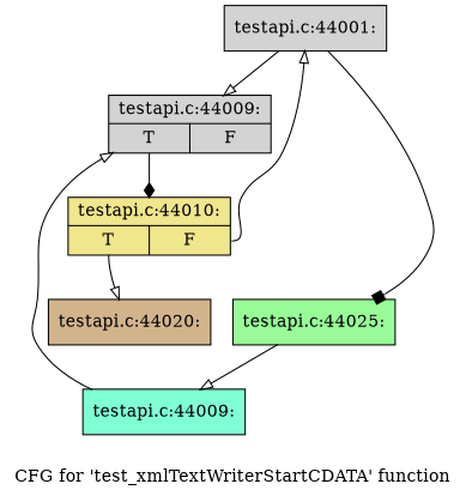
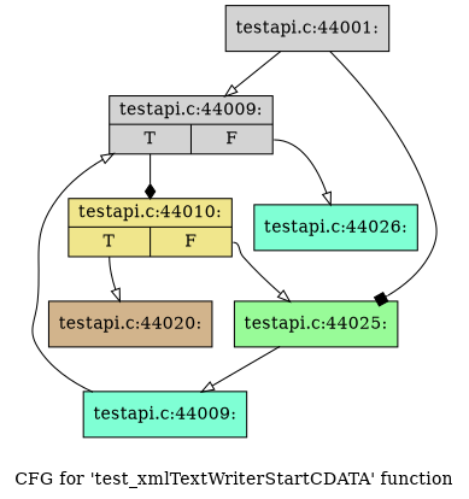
  digraph {
    label="CFG for 'test_xmlTextWriterStartCDATA' function"
    node [fillcolor=lightgrey shape=record style=filled]
    edge [arrowhead=onormal]
    n1 [label="{testapi.c:44001:}"]
    n2 [label="{testapi.c:44009:|{<s0>T|<s1>F}}"]
    n3 [fillcolor=palegreen label="{testapi.c:44025:}"]
    n4 [fillcolor=khaki label="{testapi.c:44010:|{<s0>T|<s1>F}}"]
+   n5 [fillcolor=aquamarine label="{testapi.c:44026:}"]
    n6 [fillcolor=tan label="{testapi.c:44020:}"]
    n7 [fillcolor=aquamarine label="{testapi.c:44009:}"]
    n1 -> n2
    n1 -> n3 [arrowhead=box]
    n2 -> n4 [arrowhead=diamond tailport=s0]
+   n2 -> n5 [tailport=s1]
    n3 -> n7
-   n4 -> n1 [tailport=s1]
+   n4 -> n3 [tailport=s1]
    n4 -> n6 [tailport=s0]
    n7 -> n2
  }
